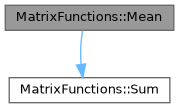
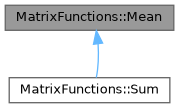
  digraph {
    rankdir=TB
    node [fontname=Helvetica fontsize=10 shape=box style=filled]
    n1 [color=gray40 fillcolor=grey60 fontcolor=black height=0.2 label="MatrixFunctions::Mean" width=0.4]
    n2 [color=grey40 fillcolor=white height=0.2 label="MatrixFunctions::Sum" width=0.4]
-   n1 -> n2 [color=steelblue1 fontname=Helvetica fontsize=10 labelfontname=Helvetica labelfontsize=10 style=solid]
+   n2 -> n1 [color=steelblue1 fontname=Helvetica fontsize=10 labelfontname=Helvetica labelfontsize=10 style=solid]
  }
